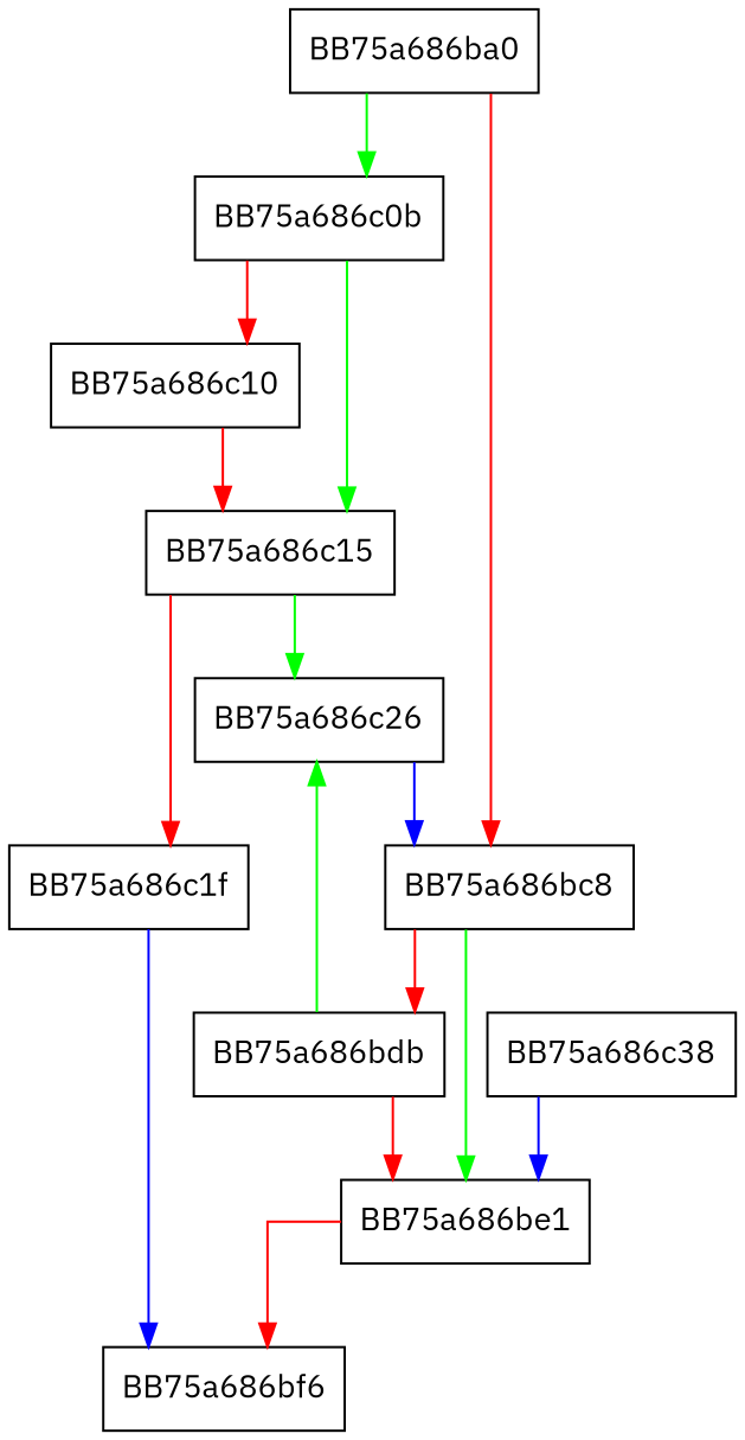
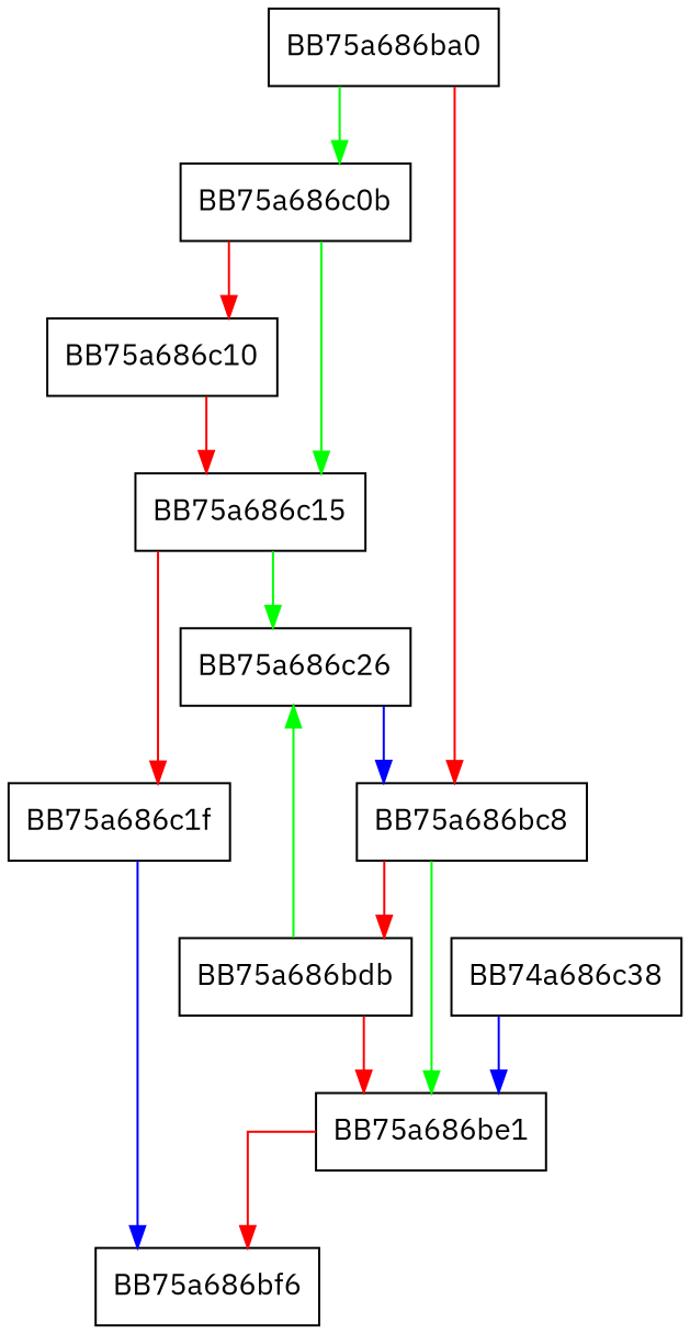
  digraph {
    fontname="IBM Plex Sans"
    splines=ortho
    node [fontname="IBM Plex Sans" shape=box]
    edge [color=red fontname="IBM Plex Sans"]
    BB75a686ba0
    BB75a686c0b
    BB75a686bc8
    BB75a686c15
    BB75a686c10
    BB75a686be1
    BB75a686bdb
    BB75a686c26
    BB75a686c1f
    BB75a686bf6
-   BB75a686c38
+   BB75a686c38 [label=BB74a686c38]
    BB75a686ba0 -> BB75a686c0b [color=green]
    BB75a686ba0 -> BB75a686bc8
    BB75a686c0b -> BB75a686c15 [color=green]
    BB75a686c0b -> BB75a686c10
    BB75a686bc8 -> BB75a686be1 [color=green]
    BB75a686bc8 -> BB75a686bdb
    BB75a686c15 -> BB75a686c26 [color=green]
    BB75a686c15 -> BB75a686c1f
    BB75a686c10 -> BB75a686c15
    BB75a686be1 -> BB75a686bf6
    BB75a686bdb -> BB75a686be1
    BB75a686bdb -> BB75a686c26 [color=green]
    BB75a686c26 -> BB75a686bc8 [color=blue]
    BB75a686c1f -> BB75a686bf6 [color=blue]
    BB75a686c38 -> BB75a686be1 [color=blue]
  }
